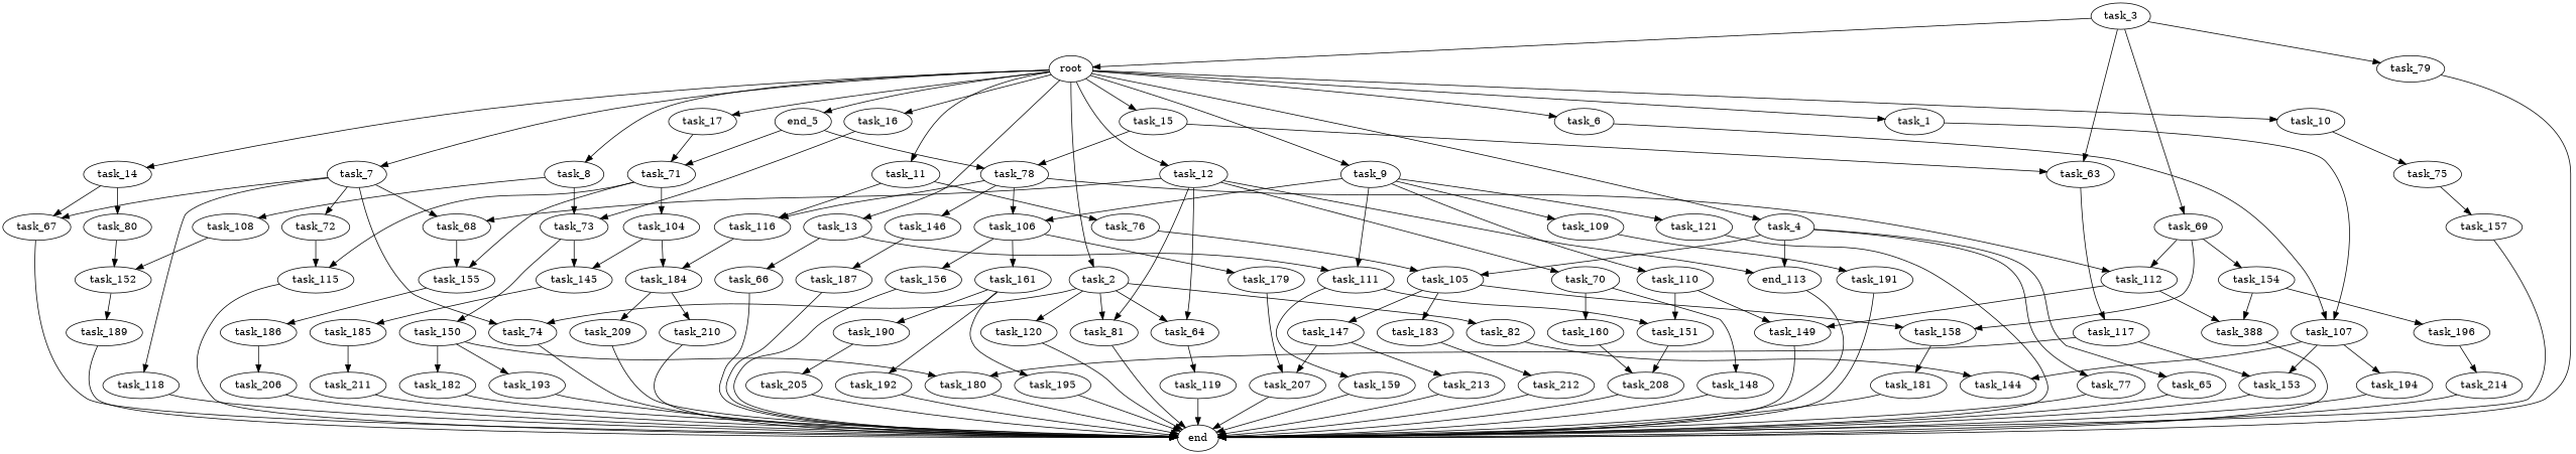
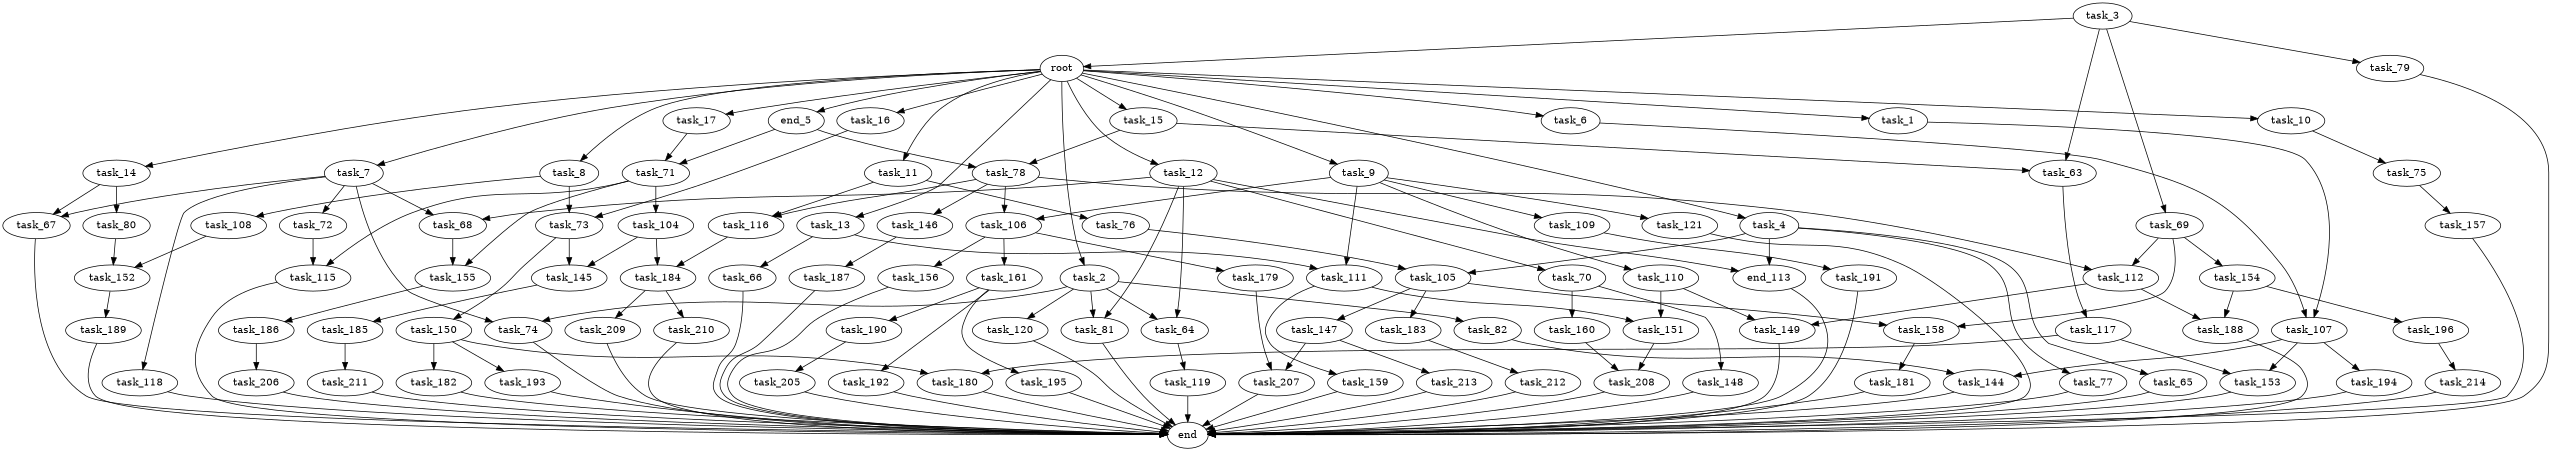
  digraph {
    root
    task_1
    task_2
    task_4
    n5 [label=end_5]
    task_6
    task_7
    task_8
    task_9
    task_10
    task_11
    task_12
    task_13
    task_14
    task_15
    task_16
    task_17
    task_107
    task_64
    task_74
    task_81
    task_82
    task_120
    task_3
    task_63
    task_69
    task_79
    task_65
    task_77
    task_105
    n31 [label=end_113]
    task_71
    task_78
    task_67
    task_68
    task_72
    task_118
    task_73
    task_108
    task_106
    task_109
    task_110
    task_111
    task_121
    task_75
    task_76
    task_116
    task_70
    task_66
    task_80
    task_144
    task_153
    task_194
    task_119
    end
    task_117
    task_112
    task_154
    task_158
    task_147
    task_183
    task_155
    n63 [label=task_104]
    task_115
    task_146
    task_145
    task_150
    task_152
    task_156
    task_161
    task_179
    task_191
    task_149
    task_151
    task_159
    task_157
    task_184
    task_148
    task_160
    task_180
    task_186
-   task_188 [label=task_388]
+   task_188
    task_196
    task_181
    task_208
    task_185
    task_182
    task_193
    task_187
    task_189
    task_207
    task_213
    task_212
    task_190
    task_192
    task_195
    task_209
    task_210
    task_211
    task_214
    task_206
    task_205
    root -> task_1
    root -> task_2
    root -> task_4
    root -> n5
    root -> task_6
    root -> task_7
    root -> task_8
    root -> task_9
    root -> task_10
    root -> task_11
    root -> task_12
    root -> task_13
    root -> task_14
    root -> task_15
    root -> task_16
    root -> task_17
    task_1 -> task_107
    task_2 -> task_64
    task_2 -> task_74
    task_2 -> task_81
    task_2 -> task_82
    task_2 -> task_120
    task_4 -> task_65
    task_4 -> task_77
    task_4 -> task_105
    task_4 -> n31
    n5 -> task_71
    n5 -> task_78
    task_6 -> task_107
    task_7 -> task_74
    task_7 -> task_67
    task_7 -> task_68
    task_7 -> task_72
    task_7 -> task_118
    task_8 -> task_73
    task_8 -> task_108
    task_9 -> task_106
    task_9 -> task_109
    task_9 -> task_110
    task_9 -> task_111
    task_9 -> task_121
    task_10 -> task_75
    task_11 -> task_76
    task_11 -> task_116
    task_12 -> task_64
    task_12 -> task_81
    task_12 -> n31
    task_12 -> task_68
    task_12 -> task_70
    task_13 -> task_111
    task_13 -> task_66
    task_14 -> task_67
    task_14 -> task_80
    task_15 -> task_63
    task_15 -> task_78
    task_16 -> task_73
    task_17 -> task_71
    task_107 -> task_144
    task_107 -> task_153
    task_107 -> task_194
    task_64 -> task_119
    task_74 -> end
    task_81 -> end
    task_82 -> task_144
    task_120 -> end
    task_3 -> root
    task_3 -> task_63
    task_3 -> task_69
    task_3 -> task_79
    task_63 -> task_117
    task_69 -> task_112
    task_69 -> task_154
    task_69 -> task_158
    task_79 -> end
    task_65 -> end
    task_77 -> end
    task_105 -> task_158
    task_105 -> task_147
    task_105 -> task_183
    n31 -> end
    task_71 -> task_155
    task_71 -> n63
    task_71 -> task_115
    task_78 -> task_106
    task_78 -> task_116
    task_78 -> task_112
    task_78 -> task_146
    task_67 -> end
    task_68 -> task_155
    task_72 -> task_115
    task_118 -> end
    task_73 -> task_145
    task_73 -> task_150
    task_108 -> task_152
    task_106 -> task_156
    task_106 -> task_161
    task_106 -> task_179
    task_109 -> task_191
    task_110 -> task_149
    task_110 -> task_151
    task_111 -> task_151
    task_111 -> task_159
    task_121 -> end
    task_75 -> task_157
    task_76 -> task_105
    task_116 -> task_184
    task_70 -> task_148
    task_70 -> task_160
    task_66 -> end
    task_80 -> task_152
+   task_144 -> end
    task_153 -> end
    task_194 -> end
    task_119 -> end
    task_117 -> task_153
    task_117 -> task_180
    task_112 -> task_149
    task_112 -> task_188
    task_154 -> task_188
    task_154 -> task_196
    task_158 -> task_181
    task_147 -> task_207
    task_147 -> task_213
    task_183 -> task_212
    task_155 -> task_186
    n63 -> task_145
    n63 -> task_184
    task_115 -> end
    task_146 -> task_187
    task_145 -> task_185
    task_150 -> task_180
    task_150 -> task_182
    task_150 -> task_193
    task_152 -> task_189
    task_156 -> end
    task_161 -> task_190
    task_161 -> task_192
    task_161 -> task_195
    task_179 -> task_207
    task_191 -> end
    task_149 -> end
    task_151 -> task_208
    task_159 -> end
    task_157 -> end
    task_184 -> task_209
    task_184 -> task_210
    task_148 -> end
    task_160 -> task_208
    task_180 -> end
    task_186 -> task_206
    task_188 -> end
    task_196 -> task_214
    task_181 -> end
    task_208 -> end
    task_185 -> task_211
    task_182 -> end
    task_193 -> end
    task_187 -> end
    task_189 -> end
    task_207 -> end
    task_213 -> end
    task_212 -> end
    task_190 -> task_205
    task_192 -> end
    task_195 -> end
    task_209 -> end
    task_210 -> end
    task_211 -> end
    task_214 -> end
    task_206 -> end
    task_205 -> end
  }
